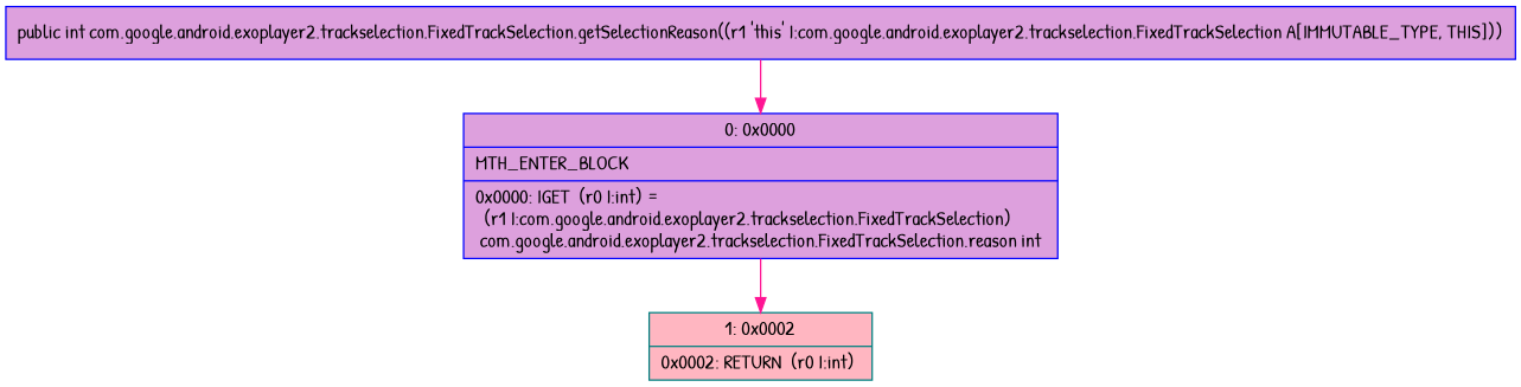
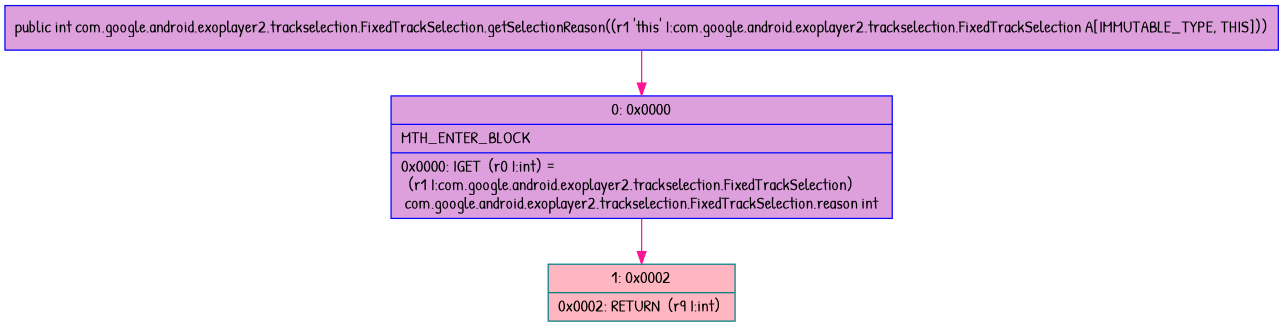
  digraph {
    fontname="Patrick Hand"
    node [shape=record style=filled fillcolor=plum color=blue fontname="Patrick Hand"]
    edge [color=deeppink fontname="Patrick Hand"]
    n1 [label="{0\:\ 0x0000|MTH_ENTER_BLOCK\l|0x0000: IGET  (r0 I:int) = \l  (r1 I:com.google.android.exoplayer2.trackselection.FixedTrackSelection)\l com.google.android.exoplayer2.trackselection.FixedTrackSelection.reason int \l}"]
-   n2 [label="{1\:\ 0x0002|0x0002: RETURN  (r0 I:int) \l}" fillcolor=lightpink color=teal]
+   n2 [label="{1\:\ 0x0002|0x0002: RETURN  (r9 I:int) \l}" fillcolor=lightpink color=teal]
    n3 [label="{public int com.google.android.exoplayer2.trackselection.FixedTrackSelection.getSelectionReason((r1 'this' I:com.google.android.exoplayer2.trackselection.FixedTrackSelection A[IMMUTABLE_TYPE, THIS])) }"]
    n1 -> n2
    n3 -> n1
  }
